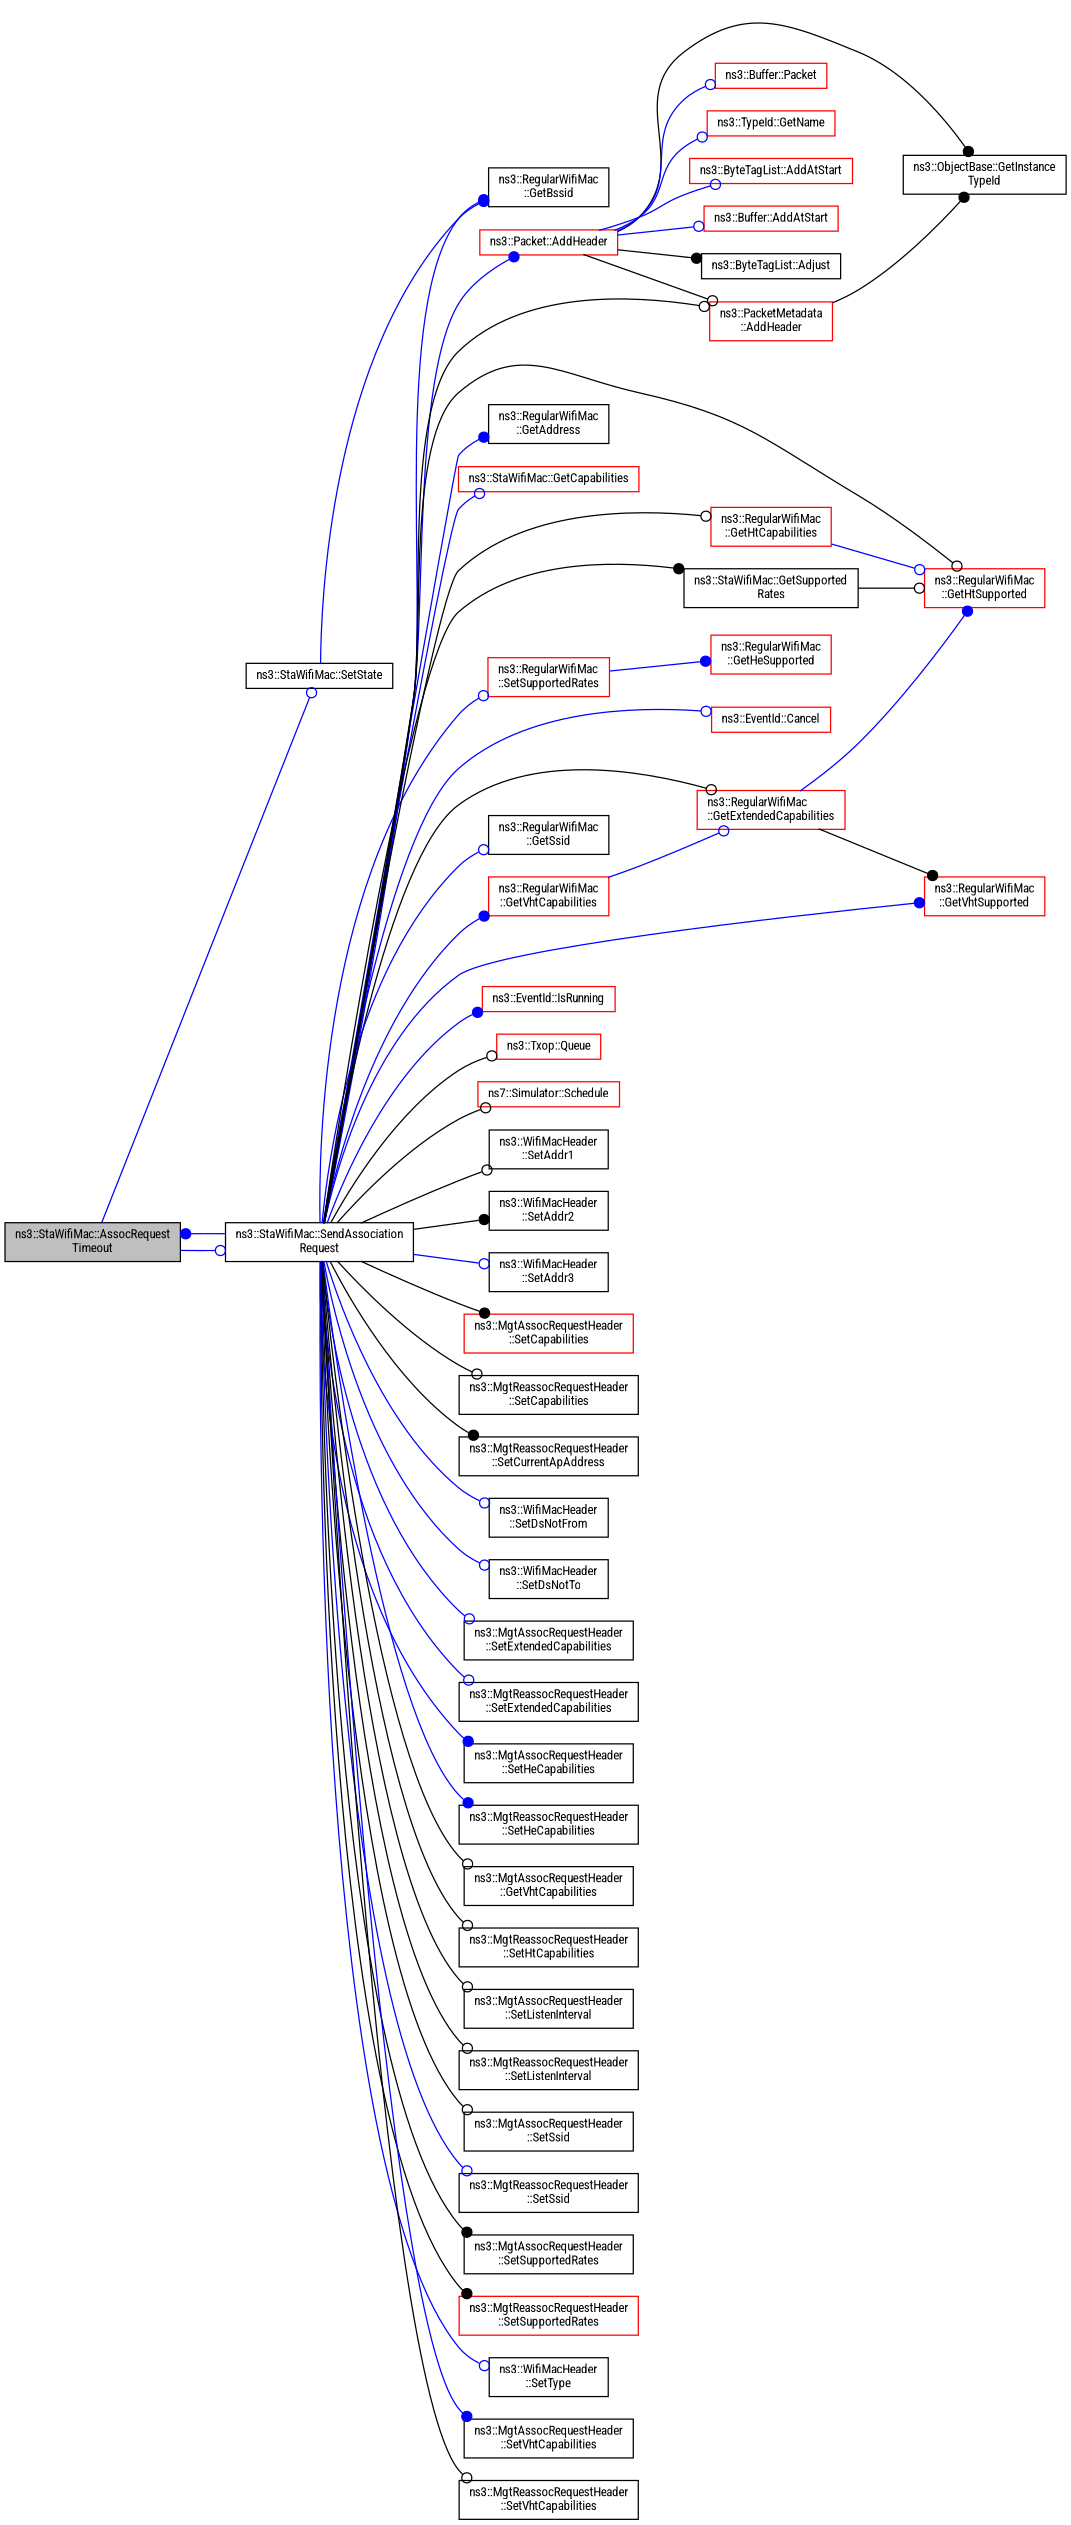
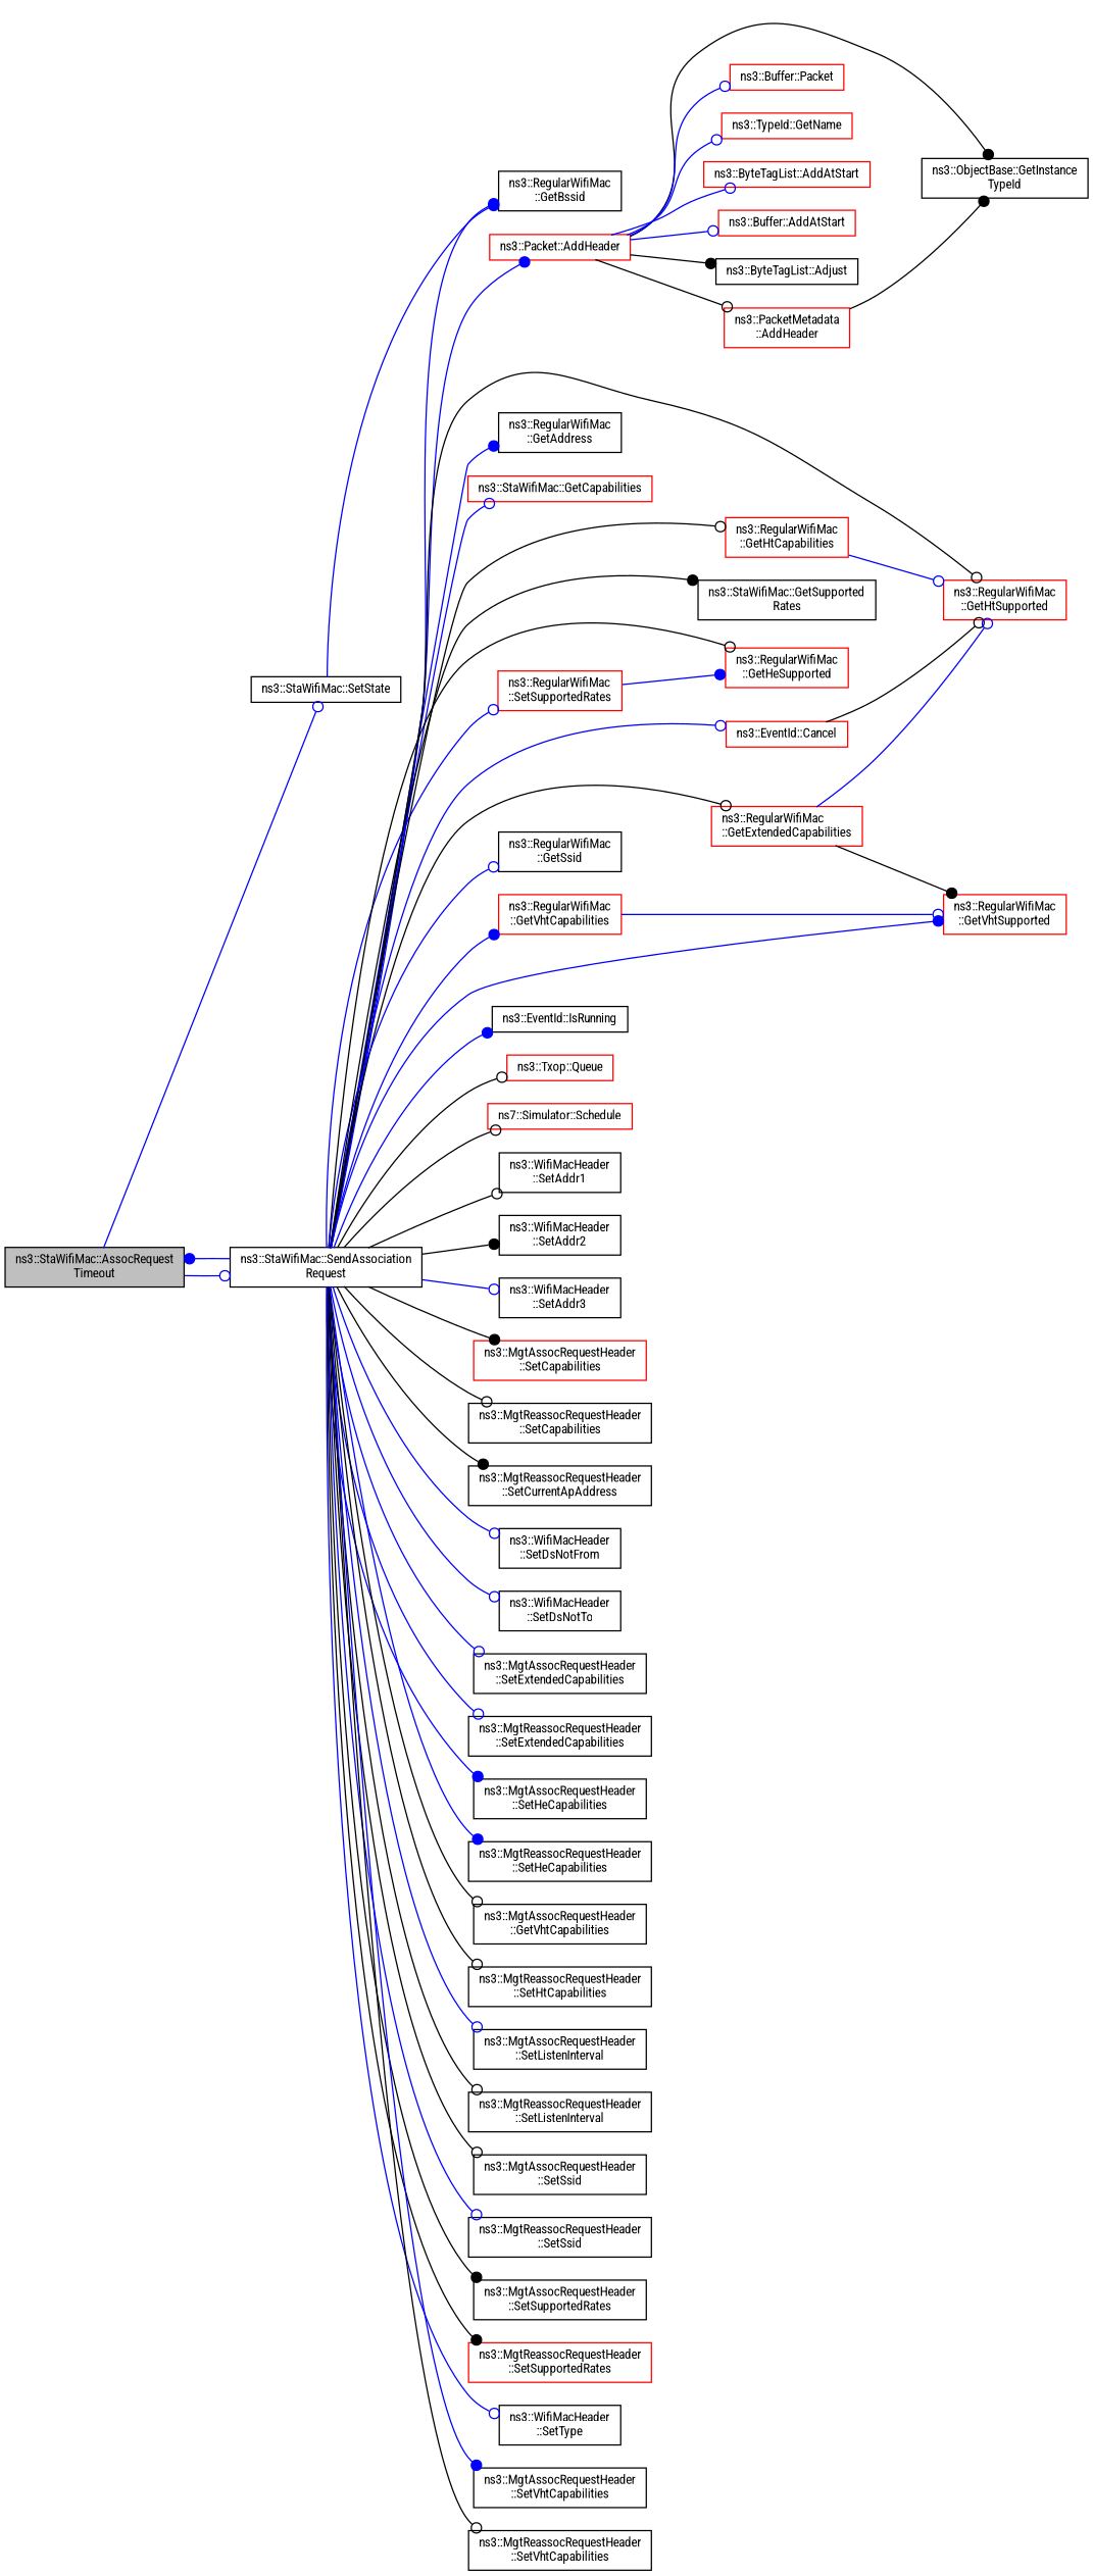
  digraph {
    fontname="Roboto Condensed"
    rankdir=LR
    node [color=black fillcolor=white fontname="Roboto Condensed" fontsize=10 shape=record style=filled]
    edge [arrowhead=odot color=blue fontname="Roboto Condensed" fontsize=10 labelfontname=Helvetica labelfontsize=10 style=solid]
    n1 [fillcolor=grey75 fontcolor=black height=0.2 label="ns3::StaWifiMac::AssocRequest\lTimeout" width=0.4]
    n2 [height=0.2 label="ns3::StaWifiMac::SendAssociation\lRequest" width=0.4]
    n3 [height=0.2 label="ns3::StaWifiMac::SetState" width=0.4]
    n4 [color=red height=0.2 label="ns3::Packet::AddHeader" width=0.4]
    n5 [color=red height=0.2 label="ns3::EventId::Cancel" width=0.4]
    n6 [height=0.2 label="ns3::RegularWifiMac\l::GetAddress" width=0.4]
    n7 [height=0.2 label="ns3::RegularWifiMac\l::GetBssid" width=0.4]
    n8 [color=red height=0.2 label="ns3::StaWifiMac::GetCapabilities" width=0.4]
    n9 [color=red height=0.2 label="ns3::RegularWifiMac\l::GetExtendedCapabilities" width=0.4]
    n10 [color=red height=0.2 label="ns3::RegularWifiMac\l::GetHtSupported" width=0.4]
    n11 [color=red height=0.2 label="ns3::RegularWifiMac\l::GetVhtSupported" width=0.4]
    n12 [color=red height=0.2 label="ns3::RegularWifiMac\l::SetSupportedRates" width=0.4]
    n13 [color=red height=0.2 label="ns3::RegularWifiMac\l::GetHeSupported" width=0.4]
    n14 [color=red height=0.2 label="ns3::RegularWifiMac\l::GetHtCapabilities" width=0.4]
    n15 [height=0.2 label="ns3::RegularWifiMac\l::GetSsid" width=0.4]
    n16 [height=0.2 label="ns3::StaWifiMac::GetSupported\lRates" width=0.4]
    n17 [color=red height=0.2 label="ns3::RegularWifiMac\l::GetVhtCapabilities" width=0.4]
-   n18 [color=red height=0.2 label="ns3::EventId::IsRunning" width=0.4]
+   n18 [height=0.2 label="ns3::EventId::IsRunning" width=0.4]
    n19 [color=red height=0.2 label="ns3::Txop::Queue" width=0.4]
    n20 [color=red height=0.2 label="ns7::Simulator::Schedule" width=0.4]
    n21 [height=0.2 label="ns3::WifiMacHeader\l::SetAddr1" width=0.4]
    n22 [height=0.2 label="ns3::WifiMacHeader\l::SetAddr2" width=0.4]
    n23 [height=0.2 label="ns3::WifiMacHeader\l::SetAddr3" width=0.4]
    n24 [color=red height=0.2 label="ns3::MgtAssocRequestHeader\l::SetCapabilities" width=0.4]
    n25 [height=0.2 label="ns3::MgtReassocRequestHeader\l::SetCapabilities" width=0.4]
    n26 [height=0.2 label="ns3::MgtReassocRequestHeader\l::SetCurrentApAddress" width=0.4]
    n27 [height=0.2 label="ns3::WifiMacHeader\l::SetDsNotFrom" width=0.4]
    n28 [height=0.2 label="ns3::WifiMacHeader\l::SetDsNotTo" width=0.4]
    n29 [height=0.2 label="ns3::MgtAssocRequestHeader\l::SetExtendedCapabilities" width=0.4]
    n30 [height=0.2 label="ns3::MgtReassocRequestHeader\l::SetExtendedCapabilities" width=0.4]
    n31 [height=0.2 label="ns3::MgtAssocRequestHeader\l::SetHeCapabilities" width=0.4]
    n32 [height=0.2 label="ns3::MgtReassocRequestHeader\l::SetHeCapabilities" width=0.4]
    n33 [height=0.2 label="ns3::MgtAssocRequestHeader\l::GetVhtCapabilities" width=0.4]
    n34 [height=0.2 label="ns3::MgtReassocRequestHeader\l::SetHtCapabilities" width=0.4]
    n35 [height=0.2 label="ns3::MgtAssocRequestHeader\l::SetListenInterval" width=0.4]
    n36 [height=0.2 label="ns3::MgtReassocRequestHeader\l::SetListenInterval" width=0.4]
    n37 [height=0.2 label="ns3::MgtAssocRequestHeader\l::SetSsid" width=0.4]
    n38 [height=0.2 label="ns3::MgtReassocRequestHeader\l::SetSsid" width=0.4]
    n39 [height=0.2 label="ns3::MgtAssocRequestHeader\l::SetSupportedRates" width=0.4]
    n40 [color=red height=0.2 label="ns3::MgtReassocRequestHeader\l::SetSupportedRates" width=0.4]
    n41 [height=0.2 label="ns3::WifiMacHeader\l::SetType" width=0.4]
    n42 [height=0.2 label="ns3::MgtAssocRequestHeader\l::SetVhtCapabilities" width=0.4]
    n43 [height=0.2 label="ns3::MgtReassocRequestHeader\l::SetVhtCapabilities" width=0.4]
    n44 [color=red height=0.2 label="ns3::ByteTagList::AddAtStart" width=0.4]
    n45 [color=red height=0.2 label="ns3::Buffer::AddAtStart" width=0.4]
    n46 [color=red height=0.2 label="ns3::PacketMetadata\l::AddHeader" width=0.4]
    n47 [height=0.2 label="ns3::ObjectBase::GetInstance\lTypeId" width=0.4]
    n48 [height=0.2 label="ns3::ByteTagList::Adjust" width=0.4]
    n49 [color=red height=0.2 label="ns3::Buffer::Packet" width=0.4]
    n50 [color=red height=0.2 label="ns3::TypeId::GetName" width=0.4]
    n1 -> n2
    n1 -> n3
    n2 -> n1 [arrowhead=dot]
    n2 -> n4 [arrowhead=dot]
    n2 -> n5
    n2 -> n6 [arrowhead=dot]
    n2 -> n7 [arrowhead=dot]
    n2 -> n8
    n2 -> n9 [color=black]
    n2 -> n10 [color=black]
    n2 -> n11 [arrowhead=dot]
    n2 -> n12
-   n2 -> n46 [color=black]
+   n2 -> n13 [color=black]
    n2 -> n14 [color=black]
    n2 -> n15
    n2 -> n16 [arrowhead=dot color=black]
    n2 -> n17 [arrowhead=dot]
    n2 -> n18 [arrowhead=dot]
    n2 -> n19 [color=black]
    n2 -> n20 [color=black]
    n2 -> n21 [color=black]
    n2 -> n22 [arrowhead=dot color=black]
    n2 -> n23
    n2 -> n24 [arrowhead=dot color=black]
    n2 -> n25 [color=black]
    n2 -> n26 [arrowhead=dot color=black]
    n2 -> n27
    n2 -> n28
    n2 -> n29
    n2 -> n30
    n2 -> n31 [arrowhead=dot]
    n2 -> n32 [arrowhead=dot]
    n2 -> n33 [color=black]
    n2 -> n34 [color=black]
-   n2 -> n35 [color=black]
+   n2 -> n35
    n2 -> n36 [color=black]
    n2 -> n37 [color=black]
    n2 -> n38
    n2 -> n39 [arrowhead=dot color=black]
    n2 -> n40 [arrowhead=dot color=black]
    n2 -> n41
    n2 -> n42 [arrowhead=dot]
    n2 -> n43 [color=black]
    n3 -> n7 [arrowhead=dot]
    n4 -> n44
    n4 -> n45
    n4 -> n46 [color=black]
    n4 -> n47 [arrowhead=dot color=black]
    n4 -> n48 [arrowhead=dot color=black]
    n4 -> n49
    n4 -> n50
-   n9 -> n10 [arrowhead=dot]
+   n9 -> n10
    n9 -> n11 [arrowhead=dot color=black]
    n12 -> n13 [arrowhead=dot]
    n14 -> n10
-   n16 -> n10 [color=black]
-   n17 -> n9
+   n5 -> n10 [color=black]
+   n17 -> n11
    n46 -> n47 [arrowhead=dot color=black]
  }
